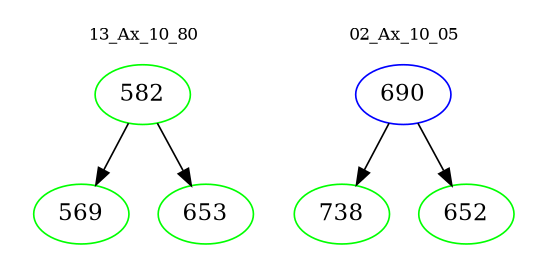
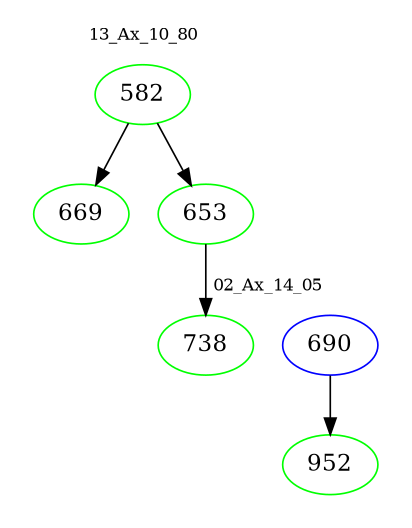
  digraph {
    node [color=green]
    edge [color=black]
    n1 [label=582]
-   n2 [label=569]
+   n2 [label=669]
    n3 [label=653]
    n4 [color=blue label=690]
    n5 [label=738]
-   n6 [label=652]
+   n6 [label=952]
    subgraph cluster_1 {
      color=white
      fontsize=10
      label="13_Ax_10_80"
      n1
      n2
      n3
    }
    subgraph cluster_2 {
      color=white
      fontsize=10
-     label="02_Ax_10_05"
+     label="02_Ax_14_05"
      n4
      n5
      n6
    }
    n1 -> n2
    n1 -> n3
-   n4 -> n5
+   n3 -> n5
    n4 -> n6
  }
